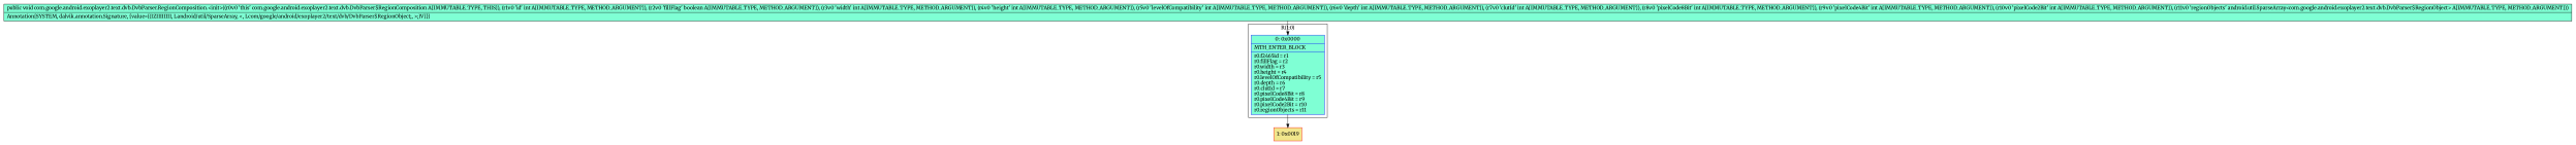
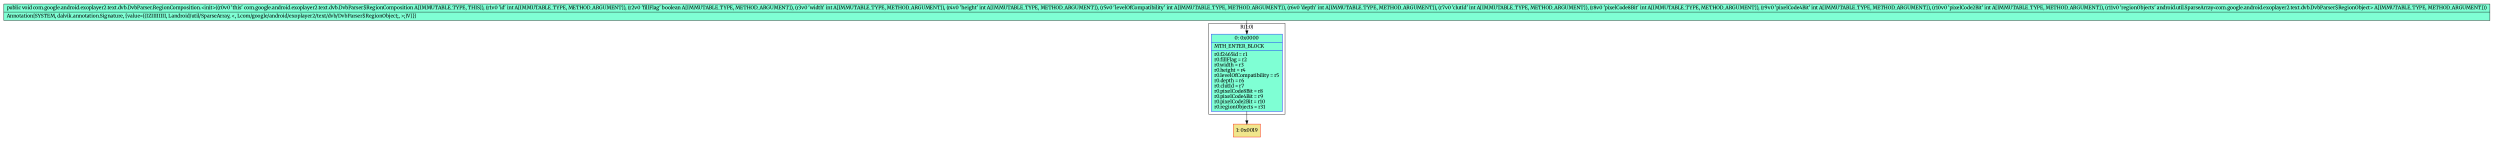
  digraph {
    fontname=Merriweather
    node [shape=record style=filled fillcolor=aquamarine fontname=Merriweather]
    edge [fontname=Merriweather]
-   n1 [color=blue label="{0\:\ 0x0000|MTH_ENTER_BLOCK\l|r0.f2465id = r1\lr0.fillFlag = r2\lr0.width = r3\lr0.height = r4\lr0.levelOfCompatibility = r5\lr0.depth = r6\lr0.clutId = r7\lr0.pixelCode8Bit = r8\lr0.pixelCode4Bit = r9\lr0.pixelCode2Bit = r10\lr0.regionObjects = r11\l}"]
+   n1 [color=blue label="{0\:\ 0x0000|MTH_ENTER_BLOCK\l|r0.f2465id = r1\lr0.fillFlag = r2\lr0.width = r3\lr0.height = r4\lr0.levelOfCompatibility = r5\lr0.depth = r6\lr0.clutId = r7\lr0.pixelCode8Bit = r8\lr0.pixelCode4Bit = r9\lr0.pixelCode2Bit = r10\lr0.regionObjects = r31\l}"]
    n2 [color=red label="{1\:\ 0x0019}" fillcolor=khaki]
    n3 [label="{public void com.google.android.exoplayer2.text.dvb.DvbParser.RegionComposition.\<init\>((r0v0 'this' com.google.android.exoplayer2.text.dvb.DvbParser$RegionComposition A[IMMUTABLE_TYPE, THIS]), (r1v0 'id' int A[IMMUTABLE_TYPE, METHOD_ARGUMENT]), (r2v0 'fillFlag' boolean A[IMMUTABLE_TYPE, METHOD_ARGUMENT]), (r3v0 'width' int A[IMMUTABLE_TYPE, METHOD_ARGUMENT]), (r4v0 'height' int A[IMMUTABLE_TYPE, METHOD_ARGUMENT]), (r5v0 'levelOfCompatibility' int A[IMMUTABLE_TYPE, METHOD_ARGUMENT]), (r6v0 'depth' int A[IMMUTABLE_TYPE, METHOD_ARGUMENT]), (r7v0 'clutId' int A[IMMUTABLE_TYPE, METHOD_ARGUMENT]), (r8v0 'pixelCode8Bit' int A[IMMUTABLE_TYPE, METHOD_ARGUMENT]), (r9v0 'pixelCode4Bit' int A[IMMUTABLE_TYPE, METHOD_ARGUMENT]), (r10v0 'pixelCode2Bit' int A[IMMUTABLE_TYPE, METHOD_ARGUMENT]), (r11v0 'regionObjects' android.util.SparseArray\<com.google.android.exoplayer2.text.dvb.DvbParser$RegionObject\> A[IMMUTABLE_TYPE, METHOD_ARGUMENT]))  | Annotation[SYSTEM, dalvik.annotation.Signature, \{value=[(IZIIIIIIII, Landroid\/util\/SparseArray, \<, Lcom\/google\/android\/exoplayer2\/text\/dvb\/DvbParser$RegionObject;, \>;)V]\}]\l}"]
    subgraph cluster_1 {
      label="R(1:0)"
      n1
    }
    n1 -> n2
    n3 -> n1
  }
